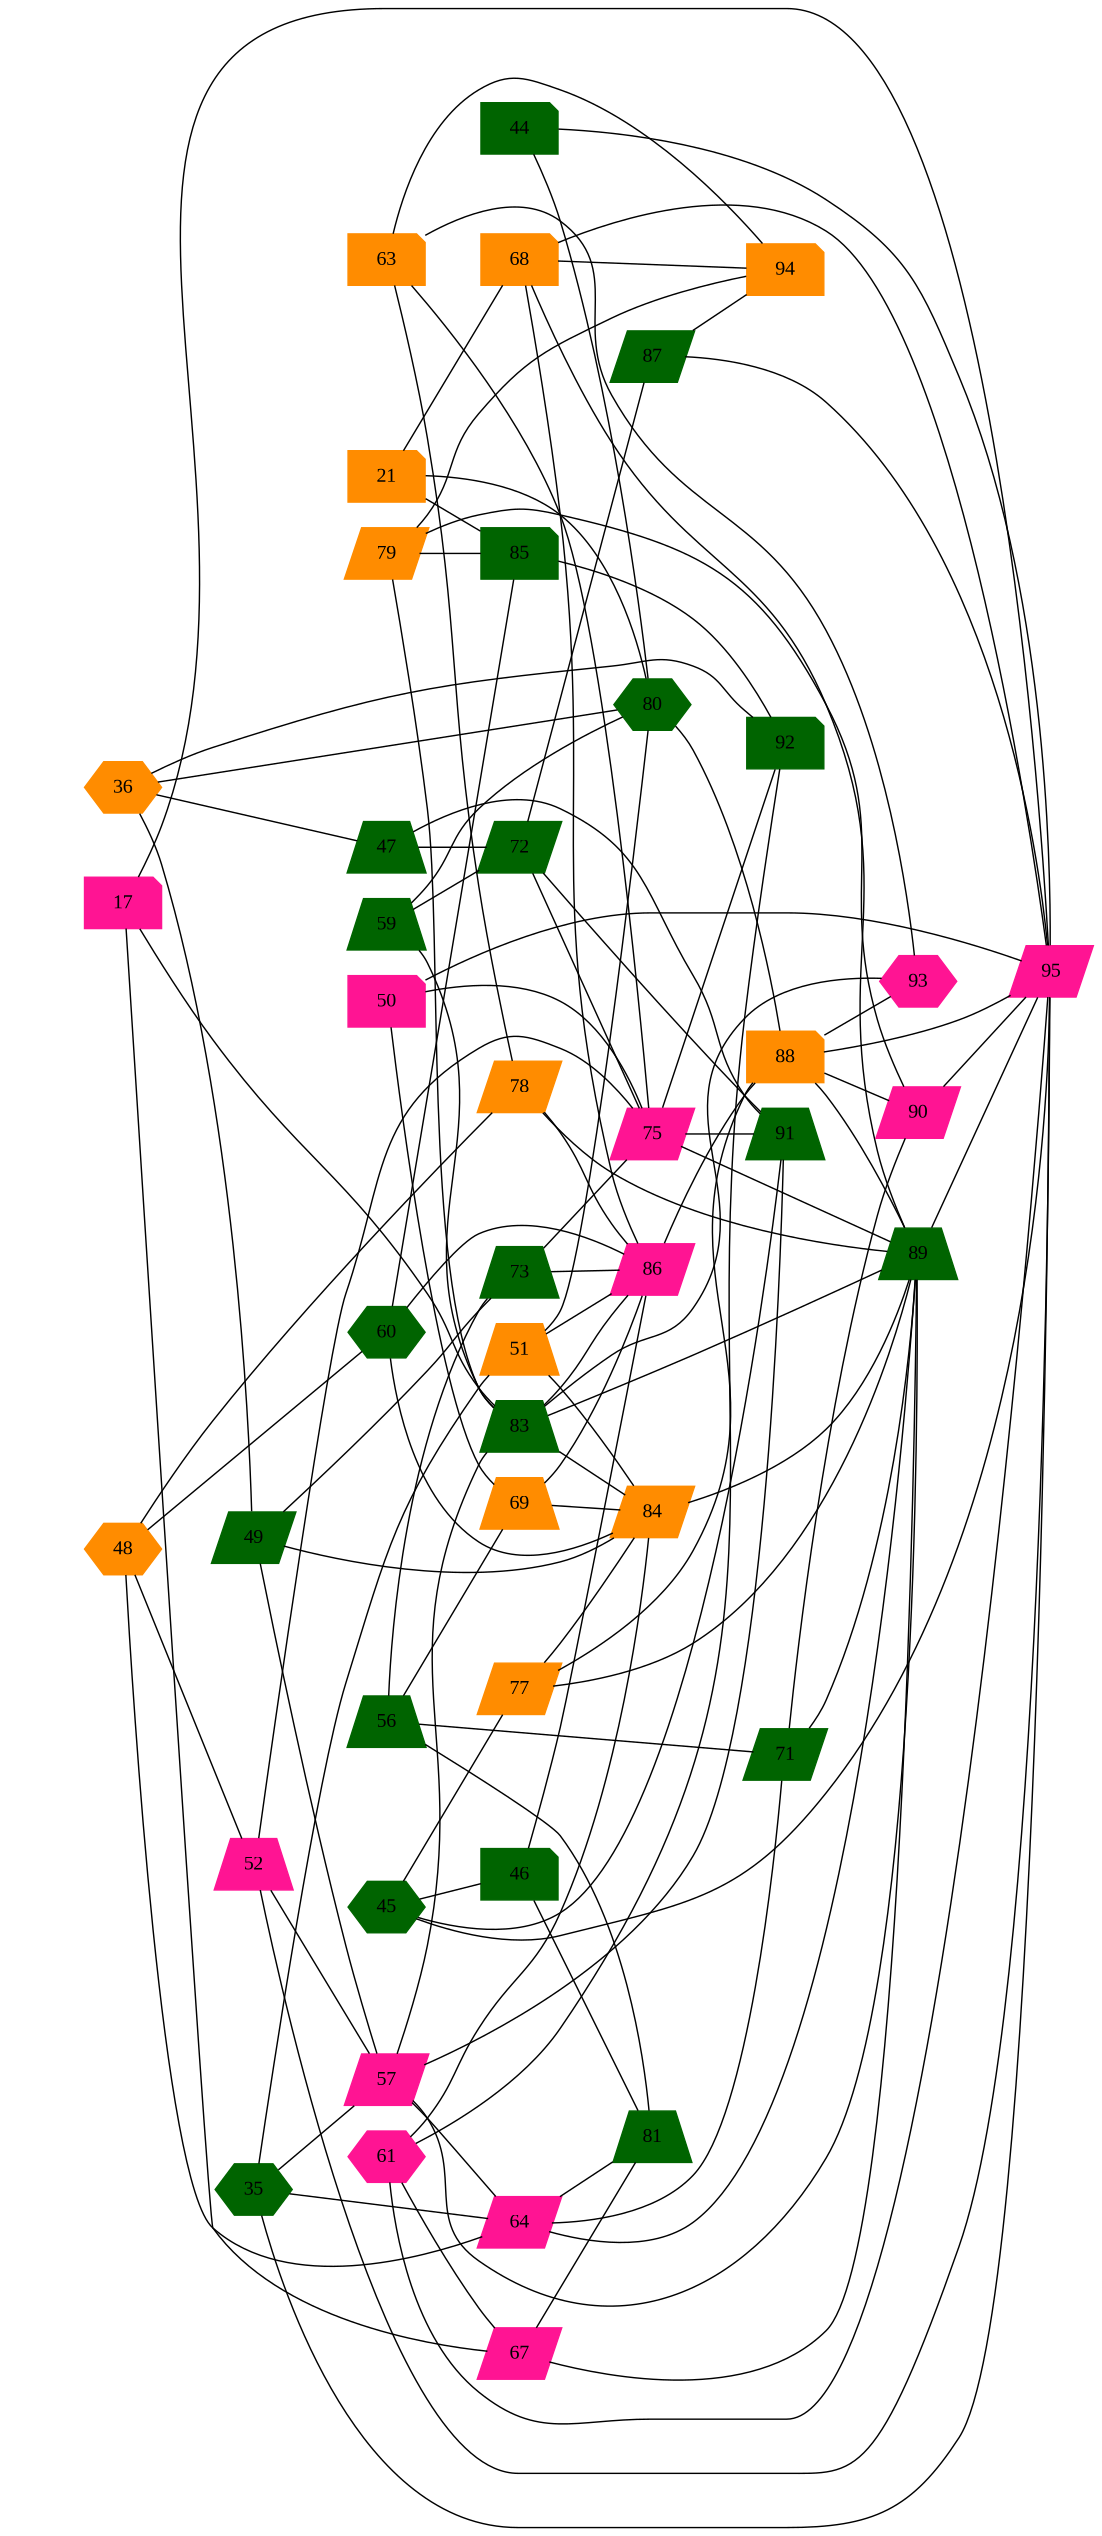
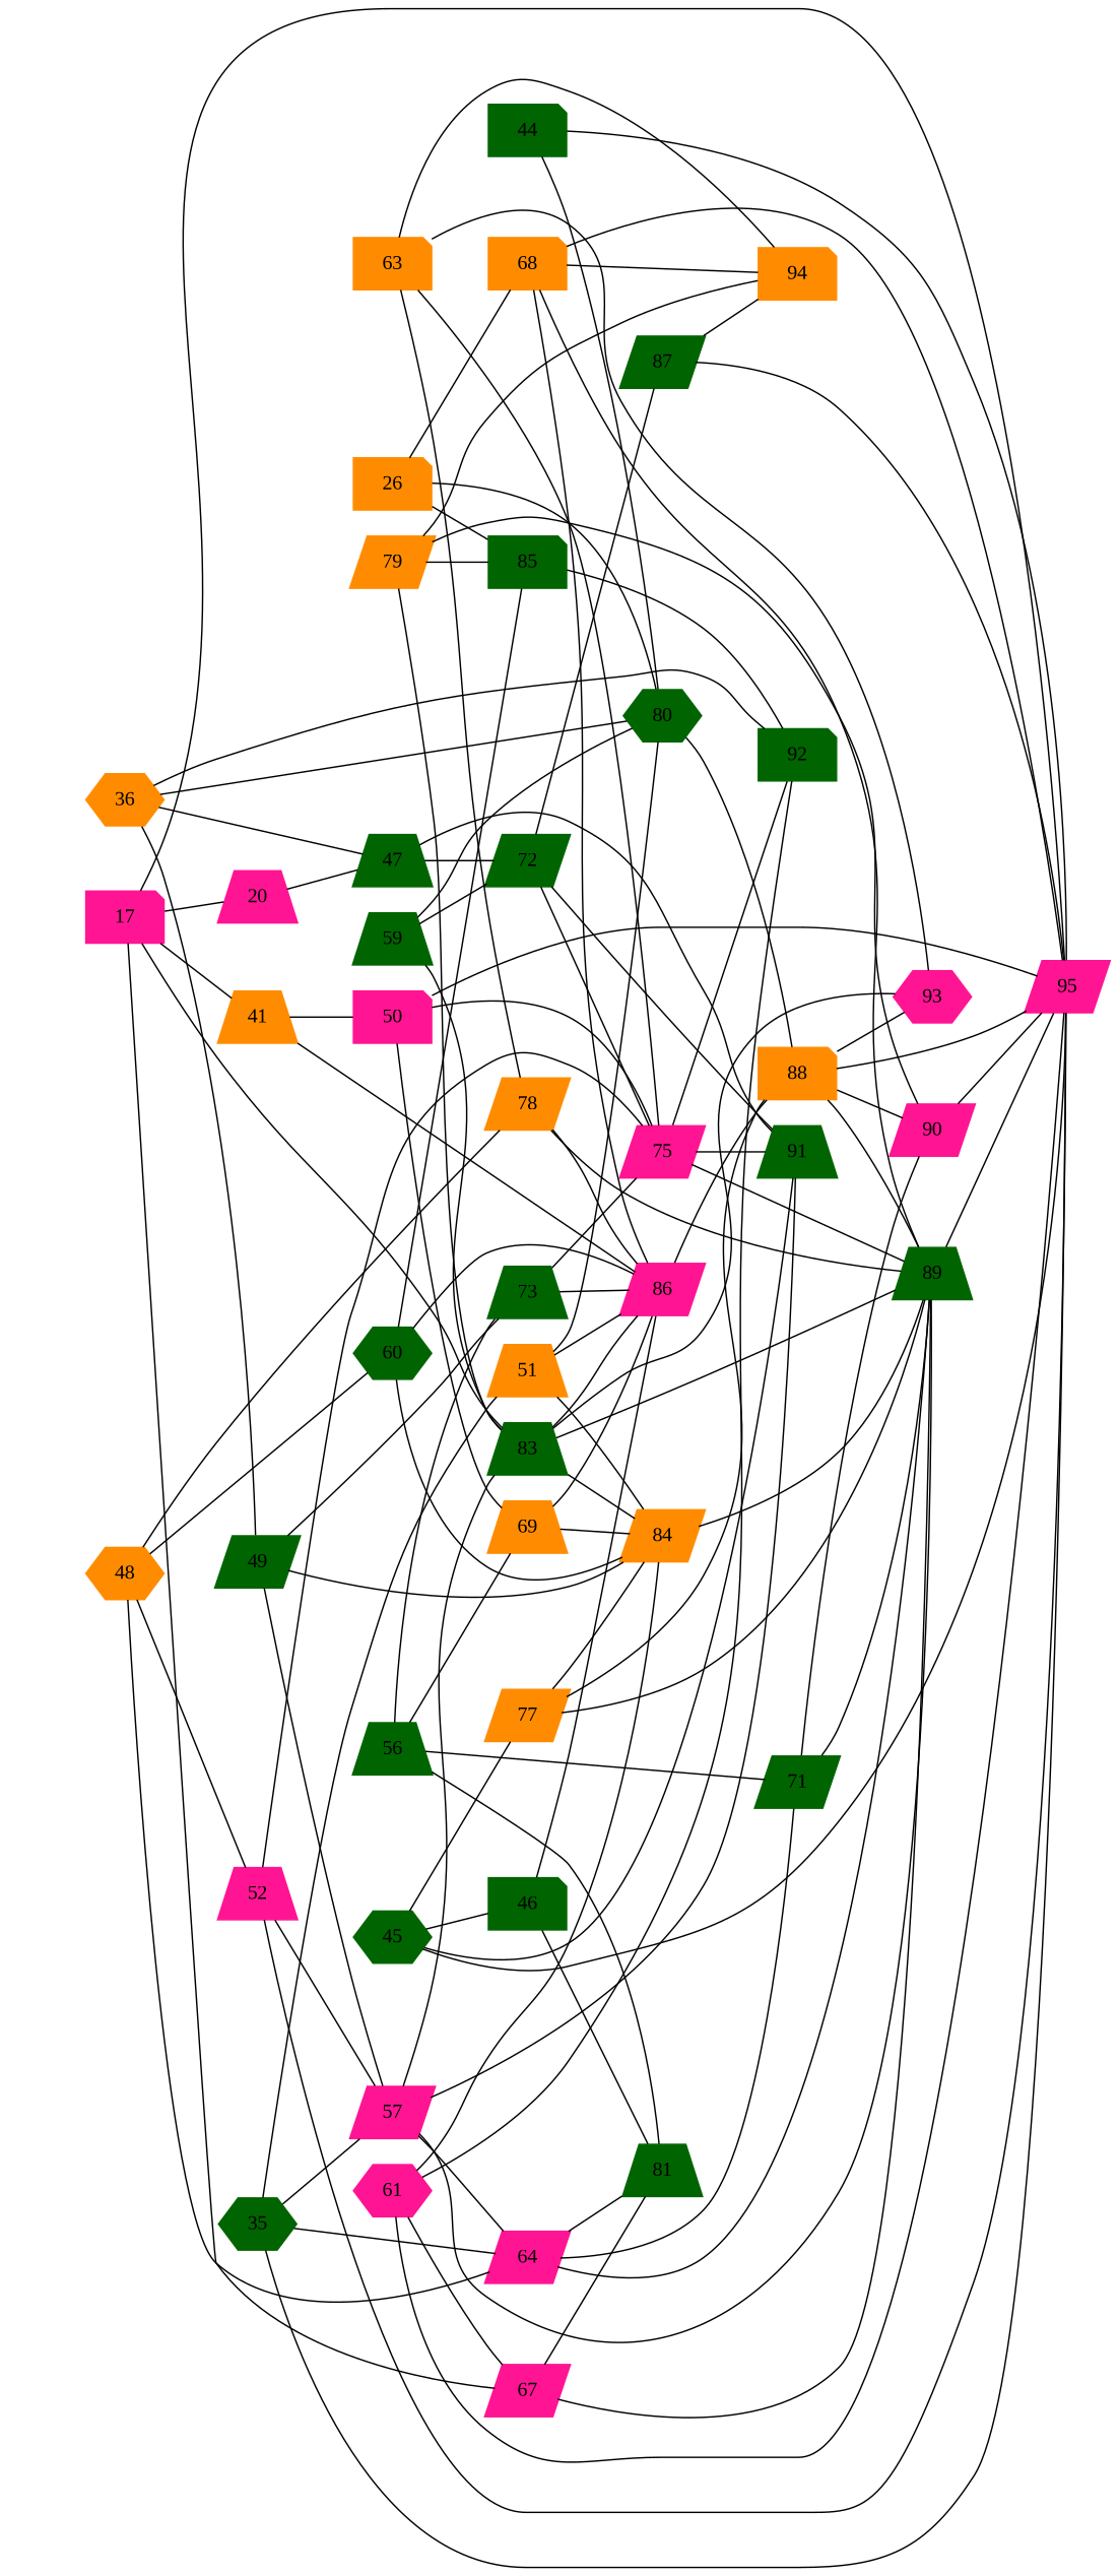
  graph {
    fontname="Liberation Serif"
    rankdir=LR
    node [color=darkgreen fontname="Liberation Serif" shape=parallelogram style=filled]
    edge [fontname="Liberation Serif"]
    n1 [color=deeppink label=17 shape=note super="+4"]
+   20 [color=deeppink shape=trapezium]
+   41 [color=darkorange shape=trapezium]
    67 [color=deeppink]
    83 [shape=trapezium super="+3+6+21+65"]
    95 [color=deeppink super="+58+82"]
    47 [shape=trapezium super="+13"]
    50 [color=deeppink shape=note]
    86 [color=deeppink super="+70+53"]
    81 [shape=trapezium]
    89 [shape=trapezium super="+8+22+29+40+62"]
    84 [color=darkorange super="+25+74"]
    93 [color=deeppink shape=hexagon]
    91 [shape=trapezium super="+43"]
    72 [super="+39"]
    68 [color=darkorange shape=note super="+31"]
    94 [color=darkorange shape=note]
-   26 [color=darkorange shape=note label=21]
+   26 [color=darkorange shape=note]
    80 [shape=hexagon super="+23+54"]
    85 [shape=note super="+14"]
    88 [color=darkorange shape=note super="+66"]
    92 [shape=note]
    35 [shape=hexagon]
    51 [color=darkorange shape=trapezium]
    57 [color=deeppink super="+33+38"]
    64 [color=deeppink super="+34"]
    71
    36 [color=darkorange shape=hexagon]
    49
    73 [shape=trapezium]
    69 [color=darkorange shape=trapezium]
    75 [color=deeppink super="+9+30"]
    44 [shape=note]
    45 [shape=hexagon super="+28"]
    46 [shape=note]
    77 [color=darkorange super="+17"]
    87
    48 [color=darkorange shape=hexagon]
    52 [color=deeppink shape=trapezium]
    60 [shape=hexagon]
    78 [color=darkorange super="+76"]
    56 [shape=trapezium]
    90 [color=deeppink]
    59 [shape=trapezium]
    61 [color=deeppink shape=hexagon]
    63 [color=darkorange shape=note]
    79 [color=darkorange super="+55"]
+   n1 -- 20 [weight=2]
+   n1 -- 41
    n1 -- 67
    n1 -- 83
    n1 -- 95
+   20 -- 47 [weight=2]
+   41 -- 50
+   41 -- 86
    67 -- 81
    67 -- 89
    83 -- 86 [weight=2]
    83 -- 89 [weight=2]
    83 -- 84 [weight=2]
    83 -- 93 [weight=2]
    47 -- 91
    47 -- 72 [weight=2]
    50 -- 95
    50 -- 69
    50 -- 75
    86 -- 88
    89 -- 95 [weight=2]
    84 -- 89
    72 -- 91
    72 -- 75
    72 -- 87
    68 -- 95 [weight=2]
    68 -- 86
    68 -- 89
    68 -- 94
    26 -- 68
    26 -- 80
    26 -- 85 [weight=2]
    80 -- 88 [weight=2]
    85 -- 92
    88 -- 95
    88 -- 89 [weight=2]
    88 -- 93
    88 -- 90
    35 -- 95
    35 -- 51
    35 -- 57
    35 -- 64
    51 -- 86
    51 -- 84
    51 -- 80
    57 -- 83
    57 -- 89
    57 -- 91
    57 -- 64
    64 -- 81
    64 -- 89
    64 -- 71
    71 -- 89
    71 -- 90
    36 -- 47
    36 -- 80
    36 -- 92
    36 -- 49
    49 -- 84
    49 -- 57
    49 -- 73
    73 -- 86
    73 -- 75
    69 -- 86
    69 -- 84
    75 -- 89 [weight=3]
    75 -- 91 [weight=3]
    75 -- 92
    44 -- 95 [weight=2]
    44 -- 80 [weight=2]
    45 -- 95
    45 -- 91 [weight=2]
    45 -- 46 [weight=2]
    45 -- 77
    46 -- 86
    46 -- 81
    77 -- 89
    77 -- 84 [weight=2]
    77 -- 88 [weight=2]
    87 -- 95 [weight=2]
    87 -- 94
    48 -- 64
    48 -- 52
    48 -- 60
    48 -- 78
    52 -- 95
    52 -- 57
    52 -- 75
    60 -- 86
    60 -- 84
    60 -- 85
    78 -- 86 [weight=2]
    78 -- 89 [weight=2]
    56 -- 81
    56 -- 71
    56 -- 73
    56 -- 69
    90 -- 95
    59 -- 83 [weight=2]
    59 -- 72
    59 -- 80
    61 -- 67
    61 -- 95
    61 -- 84
    61 -- 92
    63 -- 93
    63 -- 94
    63 -- 75
    63 -- 78
    79 -- 83 [weight=2]
    79 -- 94
    79 -- 85 [weight=2]
    79 -- 90
  }
